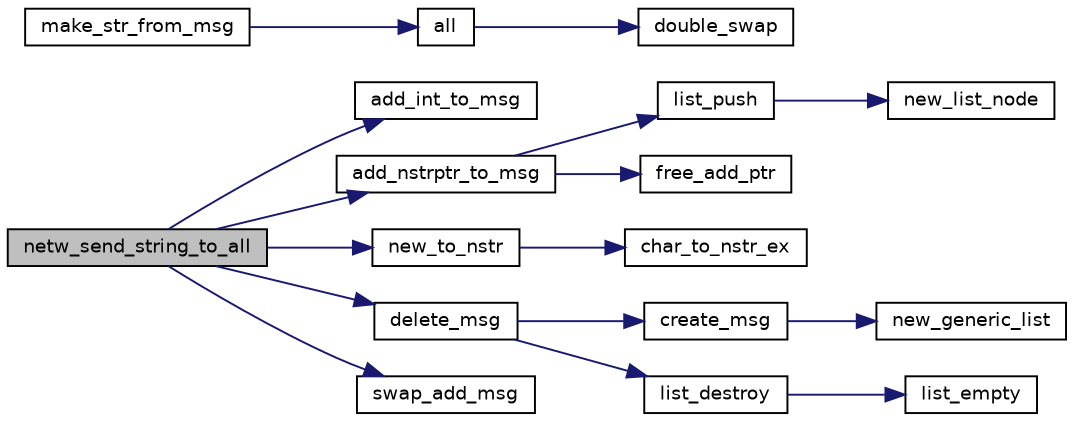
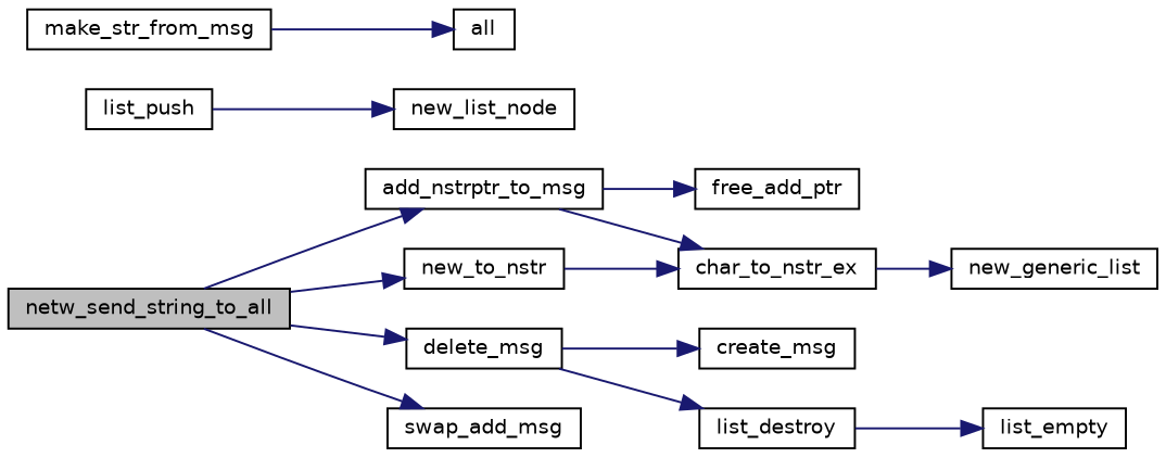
  digraph {
    rankdir=LR
    node [color=black fillcolor=white fontname=Helvetica fontsize=10 shape=record style=filled]
    edge [color=midnightblue fontname=Helvetica fontsize=10 labelfontname=Helvetica labelfontsize=10 style=solid]
    n1 [fillcolor=grey75 fontcolor=black height=0.2 label=netw_send_string_to_all width=0.4]
-   n2 [height=0.2 label=add_int_to_msg width=0.4]
    n3 [height=0.2 label=add_nstrptr_to_msg width=0.4]
    n4 [height=0.2 label=new_to_nstr width=0.4]
    n5 [height=0.2 label=delete_msg width=0.4]
    n6 [height=0.2 label=swap_add_msg width=0.4]
    n7 [height=0.2 label=list_push width=0.4]
    n8 [height=0.2 label=free_add_ptr width=0.4]
    n9 [height=0.2 label=char_to_nstr_ex width=0.4]
    n10 [height=0.2 label=create_msg width=0.4]
    n11 [height=0.2 label=new_generic_list width=0.4]
    n12 [height=0.2 label=list_destroy width=0.4]
    n13 [height=0.2 label=make_str_from_msg width=0.4]
    n14 [height=0.2 label=all width=0.4]
    n15 [height=0.2 label=new_list_node width=0.4]
    n16 [height=0.2 label=list_empty width=0.4]
-   n17 [height=0.2 label=double_swap width=0.4]
-   n1 -> n2
    n1 -> n3
    n1 -> n4
    n1 -> n5
    n1 -> n6
-   n3 -> n7
+   n3 -> n9
    n3 -> n8
    n4 -> n9
    n5 -> n10
    n5 -> n12
    n7 -> n15
-   n10 -> n11
+   n9 -> n11
    n12 -> n16
    n13 -> n14
-   n14 -> n17
  }
